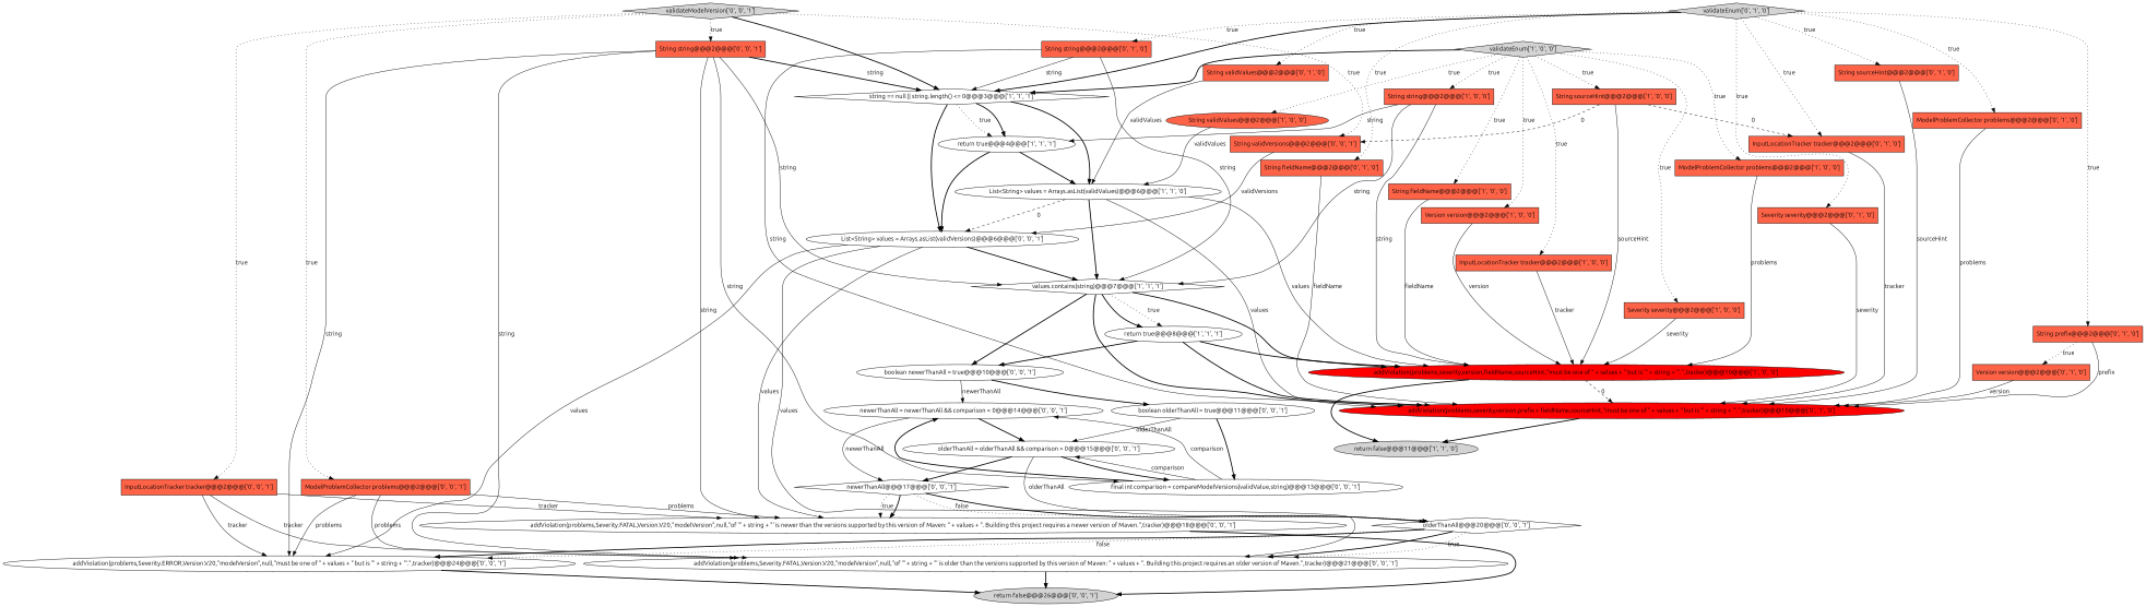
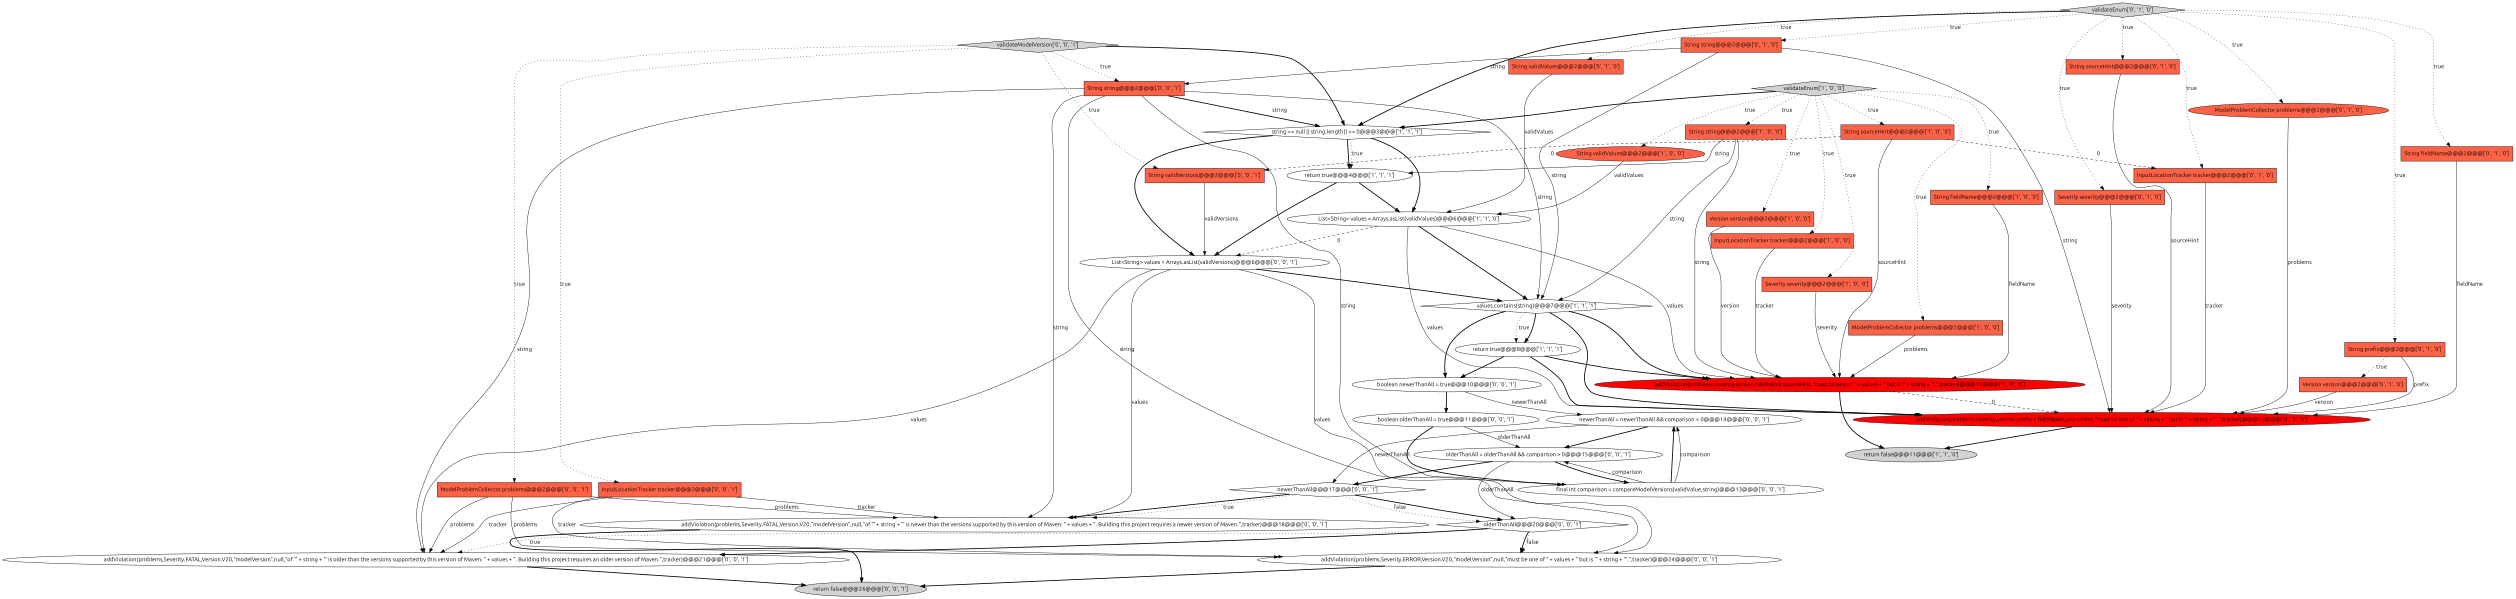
  digraph {
    fontname=Ubuntu
    node [fillcolor=tomato fontname=Ubuntu shape=box style=filled]
    edge [fontname=Ubuntu style=solid]
    n1 [label="InputLocationTracker tracker@@@2@@@['1', '0', '0']"]
    n2 [fillcolor=red label="addViolation(problems,severity,version,fieldName,sourceHint,\"must be one of \" + values + \" but is '\" + string + \"'.\",tracker)@@@10@@@['1', '0', '0']" shape=ellipse]
    n3 [fillcolor=red label="addViolation(problems,severity,version,prefix + fieldName,sourceHint,\"must be one of \" + values + \" but is '\" + string + \"'.\",tracker)@@@10@@@['0', '1', '0']" shape=ellipse]
    n4 [fillcolor=lightgray label="return false@@@11@@@['1', '1', '0']" shape=ellipse]
    n5 [label="String string@@@2@@@['1', '0', '0']"]
    n6 [fillcolor=white label="values.contains(string)@@@7@@@['1', '1', '1']" shape=diamond]
    n7 [fillcolor=white label="return true@@@4@@@['1', '1', '1']" shape=ellipse]
    n8 [fillcolor=white label="boolean newerThanAll = true@@@10@@@['0', '0', '1']" shape=ellipse]
    n9 [fillcolor=white label="return true@@@8@@@['1', '1', '1']" shape=ellipse]
    n10 [fillcolor=white label="string == null || string.length() <= 0@@@3@@@['1', '1', '1']" shape=diamond]
    n11 [fillcolor=white label="List<String> values = Arrays.asList(validVersions)@@@6@@@['0', '0', '1']" shape=ellipse]
    n12 [fillcolor=white label="List<String> values = Arrays.asList(validValues)@@@6@@@['1', '1', '0']" shape=ellipse]
    n13 [label="String sourceHint@@@2@@@['1', '0', '0']"]
    n14 [label="String validVersions@@@2@@@['0', '0', '1']"]
    n15 [label="InputLocationTracker tracker@@@2@@@['0', '1', '0']"]
    n16 [fillcolor=white label="addViolation(problems,Severity.FATAL,Version.V20,\"modelVersion\",null,\"of '\" + string + \"' is older than the versions supported by this version of Maven: \" + values + \". Building this project requires an older version of Maven.\",tracker)@@@21@@@['0', '0', '1']" shape=ellipse]
    n17 [fillcolor=white label="addViolation(problems,Severity.ERROR,Version.V20,\"modelVersion\",null,\"must be one of \" + values + \" but is '\" + string + \"'.\",tracker)@@@24@@@['0', '0', '1']" shape=ellipse]
    n18 [fillcolor=white label="addViolation(problems,Severity.FATAL,Version.V20,\"modelVersion\",null,\"of '\" + string + \"' is newer than the versions supported by this version of Maven: \" + values + \". Building this project requires a newer version of Maven.\",tracker)@@@18@@@['0', '0', '1']" shape=ellipse]
    n19 [label="Version version@@@2@@@['0', '1', '0']"]
    n20 [label="InputLocationTracker tracker@@@2@@@['0', '0', '1']"]
    n21 [fillcolor=lightgray label="return false@@@26@@@['0', '0', '1']" shape=ellipse]
    n22 [label="String string@@@2@@@['0', '0', '1']"]
    n23 [fillcolor=white label="final int comparison = compareModelVersions(validValue,string)@@@13@@@['0', '0', '1']" shape=ellipse]
    n24 [fillcolor=white label="newerThanAll = newerThanAll && comparison < 0@@@14@@@['0', '0', '1']" shape=ellipse]
    n25 [fillcolor=white label="olderThanAll = olderThanAll && comparison > 0@@@15@@@['0', '0', '1']" shape=ellipse]
    n26 [fillcolor=lightgray label="validateEnum['0', '1', '0']" shape=diamond]
    n27 [label="String sourceHint@@@2@@@['0', '1', '0']"]
-   n28 [label="ModelProblemCollector problems@@@2@@@['0', '1', '0']"]
+   n28 [label="ModelProblemCollector problems@@@2@@@['0', '1', '0']" shape=ellipse]
    n29 [label="String prefix@@@2@@@['0', '1', '0']"]
    n30 [label="String string@@@2@@@['0', '1', '0']"]
    n31 [label="String fieldName@@@2@@@['0', '1', '0']"]
    n32 [label="Severity severity@@@2@@@['0', '1', '0']"]
    n33 [label="String validValues@@@2@@@['0', '1', '0']"]
    n34 [fillcolor=white label="newerThanAll@@@17@@@['0', '0', '1']" shape=diamond]
    n35 [fillcolor=white label="olderThanAll@@@20@@@['0', '0', '1']" shape=diamond]
    n36 [fillcolor=white label="boolean olderThanAll = true@@@11@@@['0', '0', '1']" shape=ellipse]
    n37 [label="String validValues@@@2@@@['1', '0', '0']" shape=ellipse]
    n38 [label="Severity severity@@@2@@@['1', '0', '0']"]
    n39 [fillcolor=lightgray label="validateEnum['1', '0', '0']" shape=diamond]
    n40 [label="ModelProblemCollector problems@@@2@@@['1', '0', '0']"]
    n41 [label="String fieldName@@@2@@@['1', '0', '0']"]
    n42 [label="Version version@@@2@@@['1', '0', '0']"]
    n43 [label="ModelProblemCollector problems@@@2@@@['0', '0', '1']"]
    n44 [fillcolor=lightgray label="validateModelVersion['0', '0', '1']" shape=diamond]
    n1 -> n2 [label=tracker]
    n2 -> n3 [label=0 style=dashed]
    n2 -> n4 [style=bold]
    n3 -> n4 [style=bold]
    n5 -> n2 [label=string]
    n5 -> n6 [label=string]
    n5 -> n7 [label=string]
    n6 -> n2 [style=bold]
    n6 -> n3 [style=bold]
    n6 -> n8 [style=bold]
    n6 -> n9 [label=true style=dotted]
    n6 -> n9 [style=bold]
    n7 -> n11 [style=bold]
    n7 -> n12 [style=bold]
    n8 -> n24 [label=newerThanAll]
    n8 -> n36 [style=bold]
    n9 -> n2 [style=bold]
    n9 -> n3 [style=bold]
    n9 -> n8 [style=bold]
    n10 -> n7 [label=true style=dotted]
    n10 -> n7 [style=bold]
    n10 -> n11 [style=bold]
    n10 -> n12 [style=bold]
    n11 -> n6 [style=bold]
    n11 -> n16 [label=values]
    n11 -> n17 [label=values]
    n11 -> n18 [label=values]
    n12 -> n2 [label=values]
    n12 -> n3 [label=values]
    n12 -> n6 [style=bold]
    n12 -> n11 [label=0 style=dashed]
    n13 -> n2 [label=sourceHint]
    n13 -> n14 [label=0 style=dashed]
    n13 -> n15 [label=0 style=dashed]
    n14 -> n11 [label=validVersions]
    n15 -> n3 [label=tracker]
    n16 -> n21 [style=bold]
    n17 -> n21 [style=bold]
    n18 -> n21 [style=bold]
    n19 -> n3 [label=version]
    n20 -> n16 [label=tracker]
    n20 -> n17 [label=tracker]
    n20 -> n18 [label=tracker]
    n22 -> n6 [label=string]
    n22 -> n10 [label=string style=bold]
    n22 -> n16 [label=string]
    n22 -> n17 [label=string]
    n22 -> n18 [label=string]
    n22 -> n23 [label=string]
    n23 -> n24 [style=bold]
    n23 -> n24 [label=comparison]
    n23 -> n25 [label=comparison]
    n24 -> n25 [style=bold]
    n24 -> n34 [label=newerThanAll]
    n25 -> n23 [style=bold]
    n25 -> n34 [style=bold]
    n25 -> n35 [label=olderThanAll]
    n26 -> n10 [style=bold]
    n26 -> n15 [label=true style=dotted]
    n26 -> n27 [label=true style=dotted]
    n26 -> n28 [label=true style=dotted]
    n26 -> n29 [label=true style=dotted]
    n26 -> n30 [label=true style=dotted]
    n26 -> n31 [label=true style=dotted]
    n26 -> n32 [label=true style=dotted]
    n26 -> n33 [label=true style=dotted]
    n27 -> n3 [label=sourceHint]
    n28 -> n3 [label=problems]
    n29 -> n3 [label=prefix]
    n29 -> n19 [label=true style=dotted]
    n30 -> n3 [label=string]
    n30 -> n6 [label=string]
-   n30 -> n10 [label=string]
+   n30 -> n22 [label=string]
    n31 -> n3 [label=fieldName]
    n32 -> n3 [label=severity]
    n33 -> n12 [label=validValues]
    n34 -> n18 [style=bold]
    n34 -> n18 [label=true style=dotted]
    n34 -> n35 [label=false style=dotted]
    n34 -> n35 [style=bold]
    n35 -> n16 [label=true style=dotted]
    n35 -> n16 [style=bold]
    n35 -> n17 [style=bold]
    n35 -> n17 [label=false style=dotted]
    n36 -> n23 [style=bold]
    n36 -> n25 [label=olderThanAll]
    n37 -> n12 [label=validValues]
    n38 -> n2 [label=severity]
    n39 -> n1 [label=true style=dotted]
    n39 -> n5 [label=true style=dotted]
    n39 -> n10 [style=bold]
    n39 -> n13 [label=true style=dotted]
    n39 -> n37 [label=true style=dotted]
    n39 -> n38 [label=true style=dotted]
    n39 -> n40 [label=true style=dotted]
    n39 -> n41 [label=true style=dotted]
    n39 -> n42 [label=true style=dotted]
    n40 -> n2 [label=problems]
    n41 -> n2 [label=fieldName]
    n42 -> n2 [label=version]
    n43 -> n16 [label=problems]
    n43 -> n17 [label=problems]
    n43 -> n18 [label=problems]
    n44 -> n10 [style=bold]
    n44 -> n14 [label=true style=dotted]
    n44 -> n20 [label=true style=dotted]
    n44 -> n22 [label=true style=dotted]
    n44 -> n43 [label=true style=dotted]
  }
